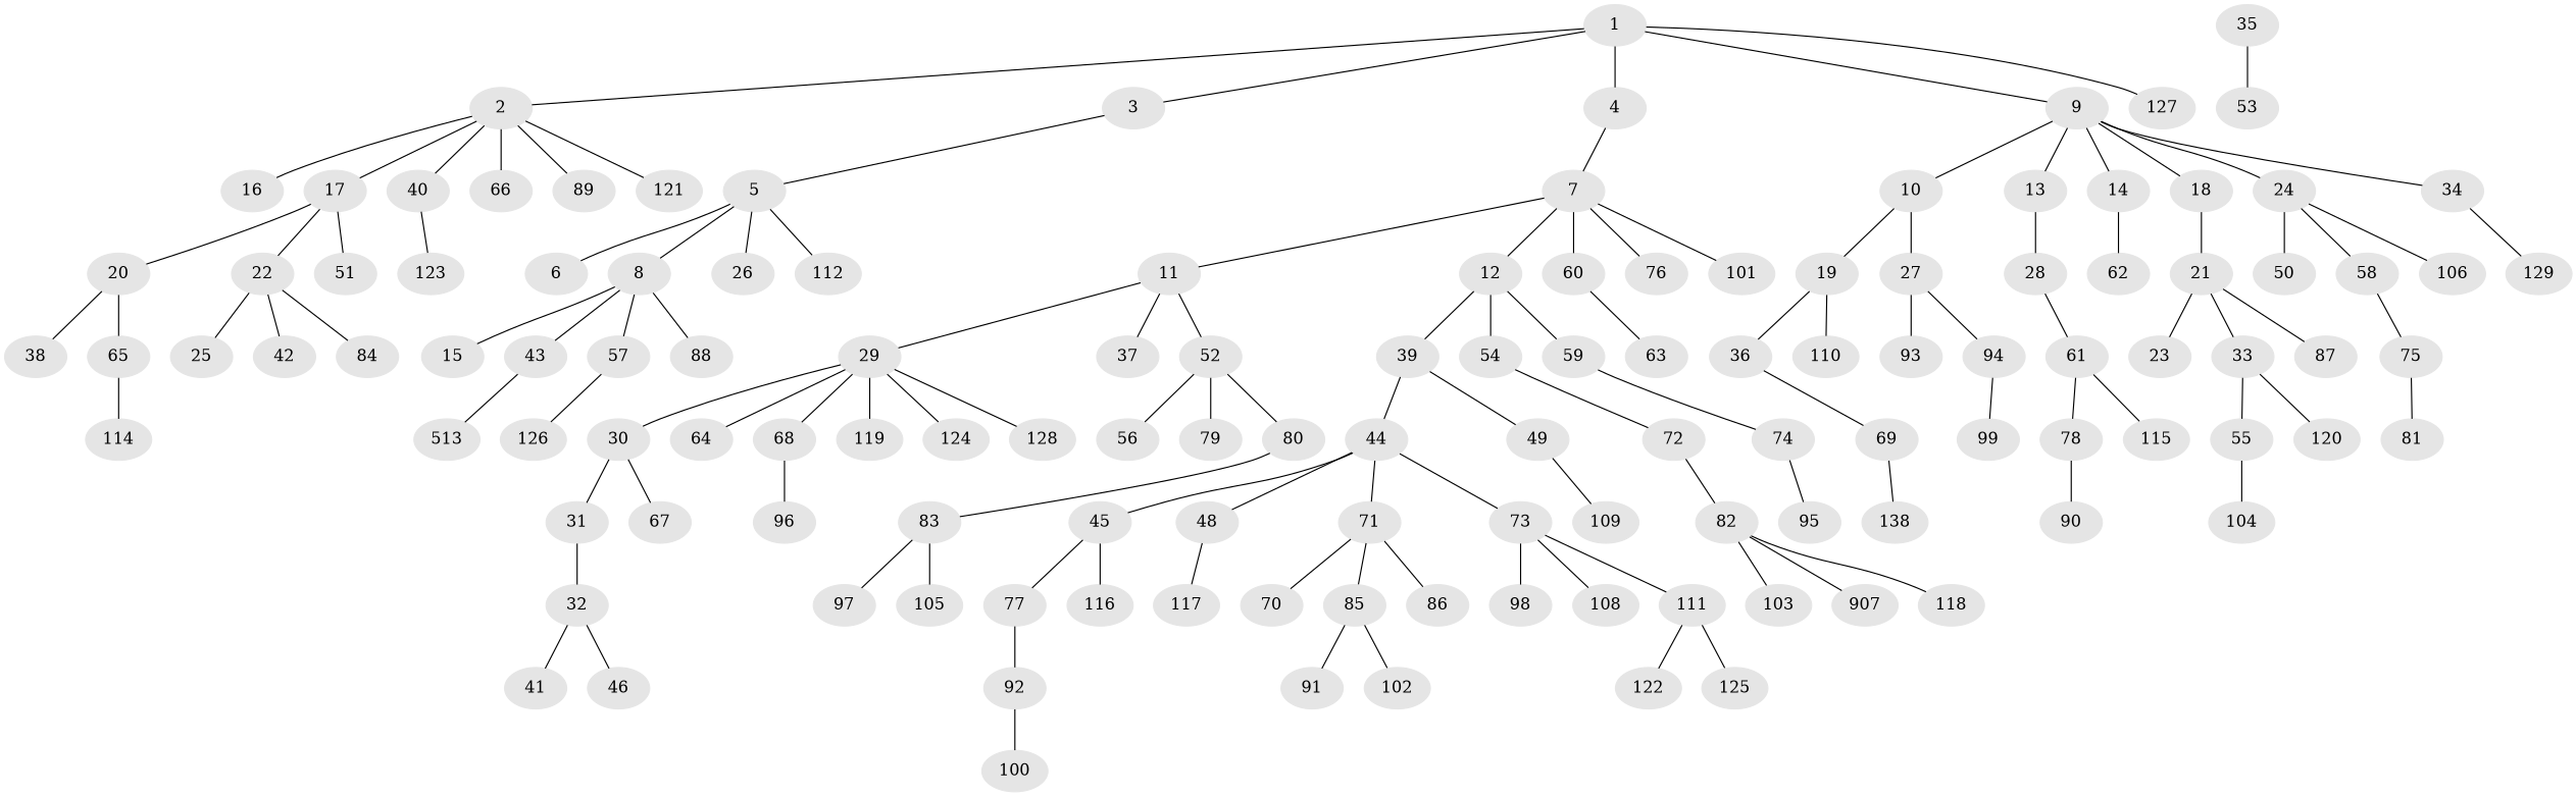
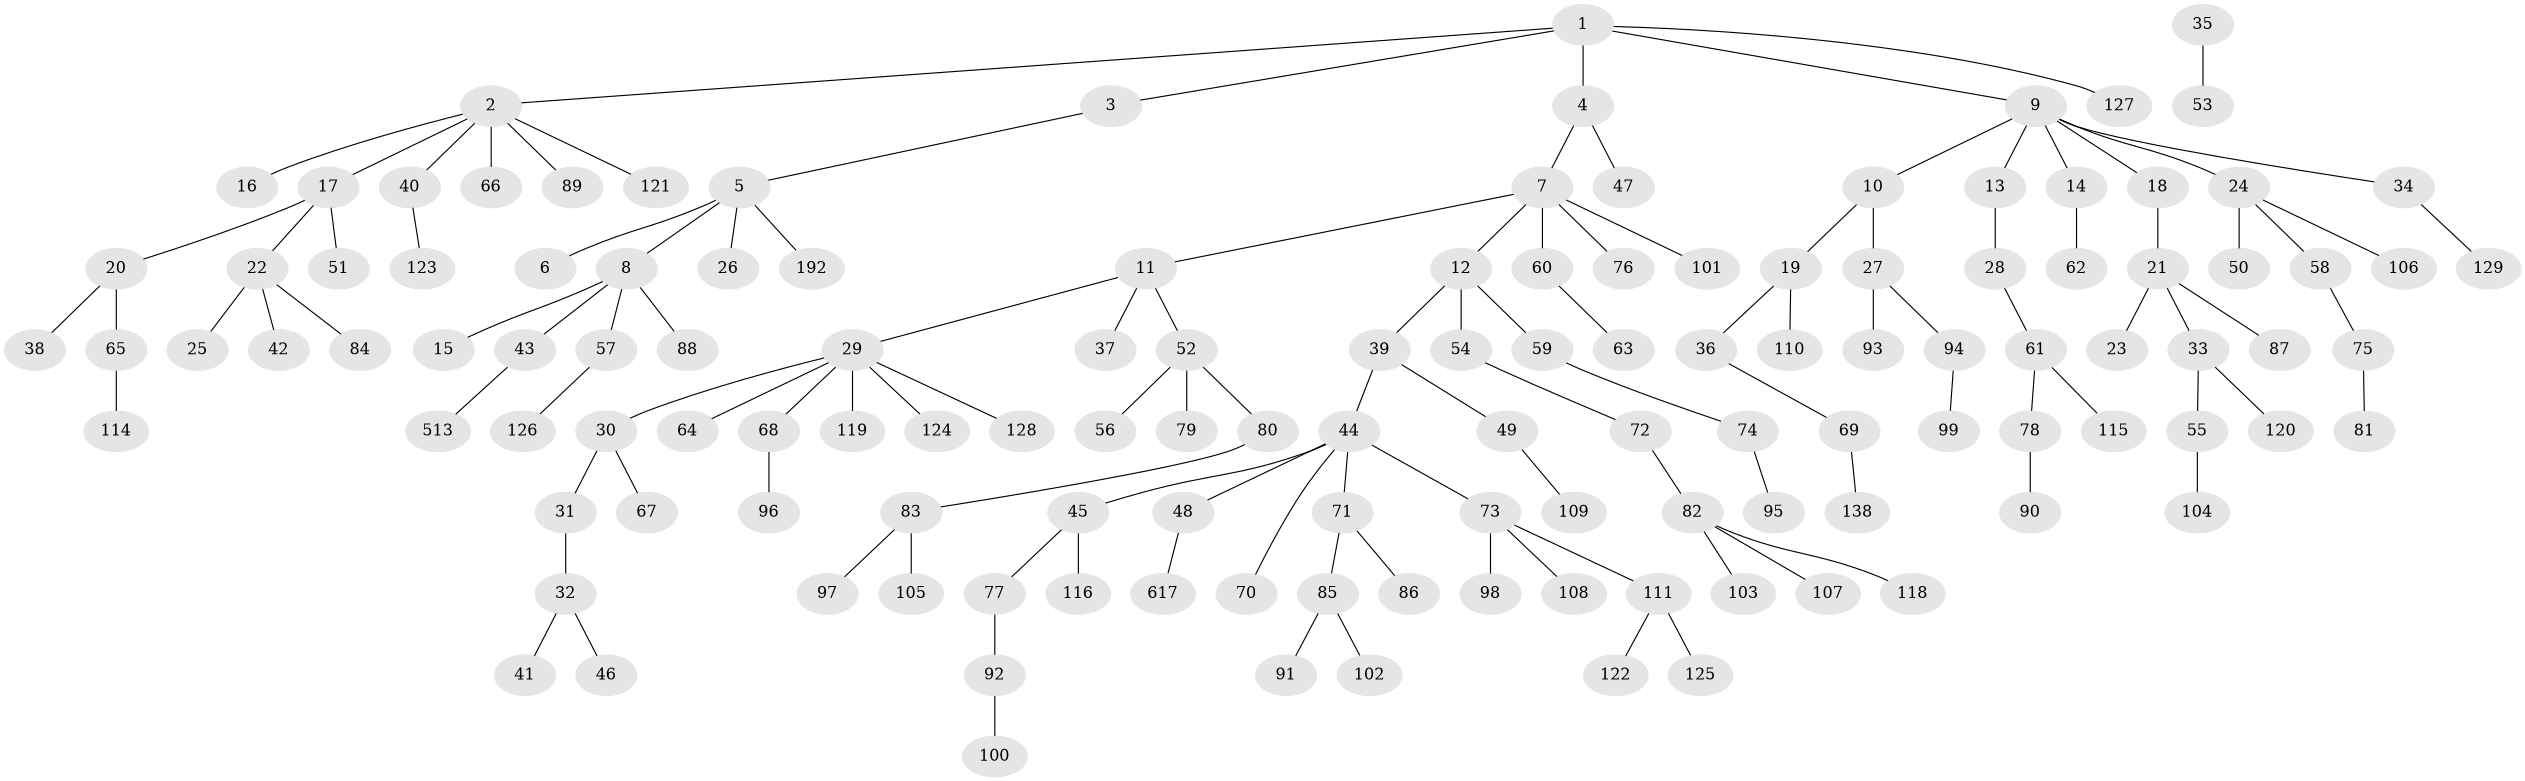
  graph {
    node [color=gray90 style=filled]
    1
    2
    3
    4
    9
    127
    16
    17
    40
    66
    89
    121
    5
    7
+   47
    10
    13
    14
    18
    24
    34
    20
    22
    51
    123
    6
    8
    26
-   112
+   112 [label=192]
    11
    12
    60
    76
    101
    15
    43
    57
    88
    29
    37
    52
    39
    54
    59
    35
    53
    63
    n48 [label=513]
    126
    19
    27
    28
    62
    21
    50
    58
    106
    129
    36
    110
    93
    94
    30
    64
    68
    119
    124
    128
    56
    79
    80
    44
    49
    72
    74
    61
    38
    65
    25
    42
    84
    23
    33
    87
    69
    114
    55
    120
    75
    99
    78
    115
    31
    67
    96
    32
    41
    46
    104
    n100 [label=138]
    45
    48
    70
    71
    73
    109
    77
    116
-   117
+   117 [label=617]
    85
    86
    98
    108
    111
    92
    83
    82
    81
    95
    90
    91
    102
    103
-   107 [label=907]
+   107
    118
    122
    125
    100
    97
    105
    1 -- 2
    1 -- 3
    1 -- 4
    1 -- 9
    1 -- 127
    2 -- 16
    2 -- 17
    2 -- 40
    2 -- 66
    2 -- 89
    2 -- 121
    3 -- 5
    4 -- 7
+   4 -- 47
    9 -- 10
    9 -- 13
    9 -- 14
    9 -- 18
    9 -- 24
    9 -- 34
    17 -- 20
    17 -- 22
    17 -- 51
    40 -- 123
    5 -- 6
    5 -- 8
    5 -- 26
    5 -- 112
    7 -- 11
    7 -- 12
    7 -- 60
    7 -- 76
    7 -- 101
    10 -- 19
    10 -- 27
    13 -- 28
    14 -- 62
    18 -- 21
    24 -- 50
    24 -- 58
    24 -- 106
    34 -- 129
    20 -- 38
    20 -- 65
    22 -- 25
    22 -- 42
    22 -- 84
    8 -- 15
    8 -- 43
    8 -- 57
    8 -- 88
    11 -- 29
    11 -- 37
    11 -- 52
    12 -- 39
    12 -- 54
    12 -- 59
    60 -- 63
    43 -- n48
    57 -- 126
    29 -- 30
    29 -- 64
    29 -- 68
    29 -- 119
    29 -- 124
    29 -- 128
    52 -- 56
    52 -- 79
    52 -- 80
    39 -- 44
    39 -- 49
    54 -- 72
    59 -- 74
    35 -- 53
    19 -- 36
    19 -- 110
    27 -- 93
    27 -- 94
    28 -- 61
    21 -- 23
    21 -- 33
    21 -- 87
    58 -- 75
    36 -- 69
    94 -- 99
    30 -- 31
    30 -- 67
    68 -- 96
    80 -- 83
    44 -- 45
    44 -- 48
-   71 -- 70
+   44 -- 70
    44 -- 71
    44 -- 73
    49 -- 109
    72 -- 82
    74 -- 95
    61 -- 78
    61 -- 115
    65 -- 114
    33 -- 55
    33 -- 120
    69 -- n100
    55 -- 104
    75 -- 81
    78 -- 90
    31 -- 32
    32 -- 41
    32 -- 46
    45 -- 77
    45 -- 116
    48 -- 117
    71 -- 85
    71 -- 86
    73 -- 98
    73 -- 108
    73 -- 111
    77 -- 92
    85 -- 91
    85 -- 102
    111 -- 122
    111 -- 125
    92 -- 100
    83 -- 97
    83 -- 105
    82 -- 103
    82 -- 107
    82 -- 118
  }
